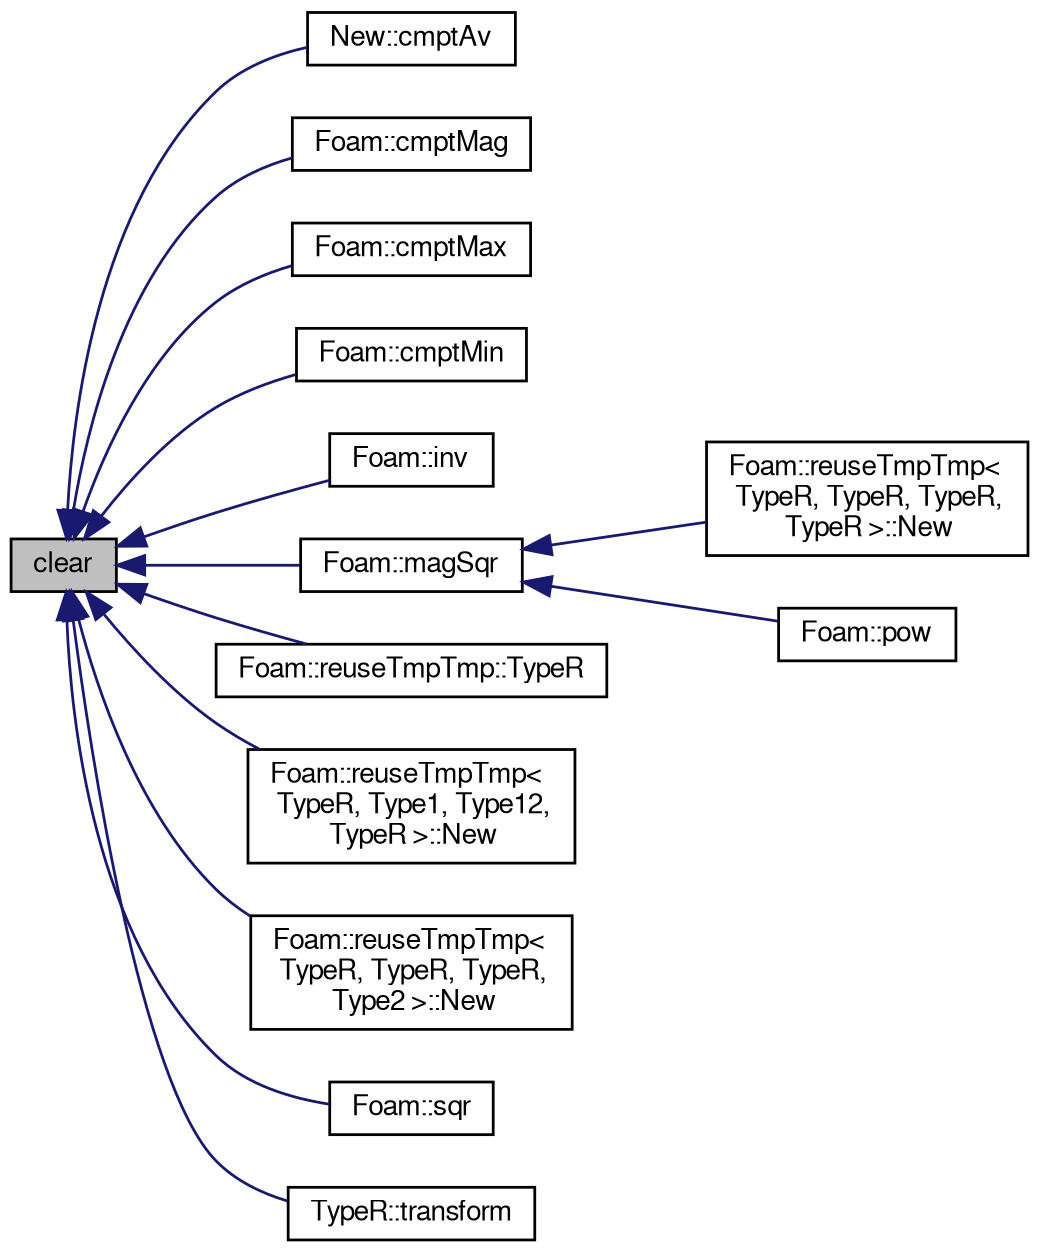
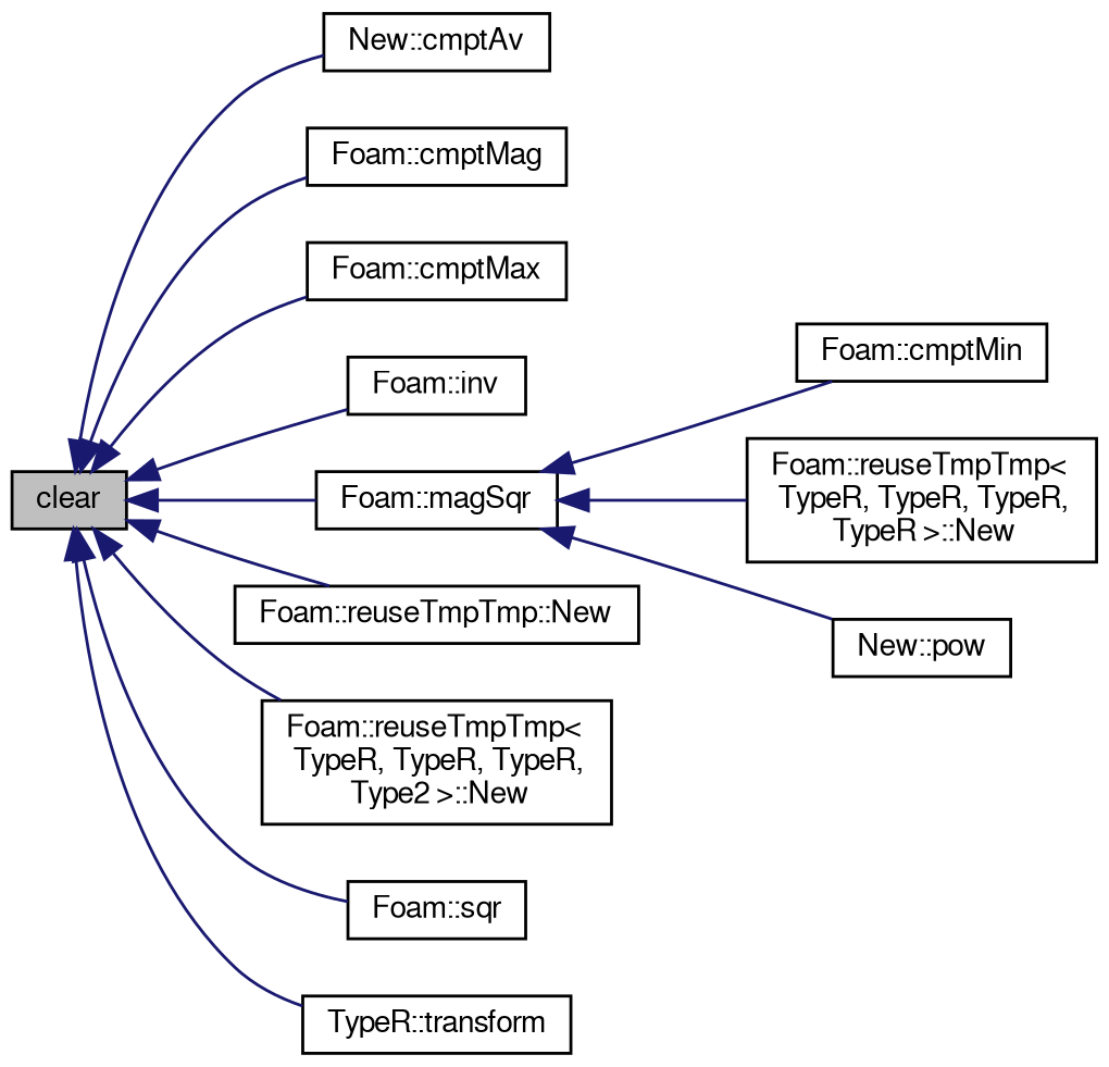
  digraph {
    rankdir=LR
    node [color=black fontname=FreeSans fontsize=10 shape=record]
    edge [color=midnightblue dir=back fontname=FreeSans fontsize=10 labelfontname=FreeSans labelfontsize=10 style=solid]
    n1 [fillcolor=grey75 fontcolor=black height=0.2 label=clear style=filled width=0.4]
    n2 [height=0.2 label="New::cmptAv" width=0.4]
    n3 [height=0.2 label="Foam::cmptMag" width=0.4]
    n4 [height=0.2 label="Foam::cmptMax" width=0.4]
    n5 [height=0.2 label="Foam::cmptMin" width=0.4]
    n6 [height=0.2 label="Foam::inv" width=0.4]
    n7 [height=0.2 label="Foam::magSqr" width=0.4]
-   n8 [height=0.2 label="Foam::reuseTmpTmp::TypeR" width=0.4]
-   n9 [height=0.2 label="Foam::reuseTmpTmp\<\l TypeR, Type1, Type12,\l TypeR \>::New" width=0.4]
+   n8 [height=0.2 label="Foam::reuseTmpTmp::New" width=0.4]
    n10 [height=0.2 label="Foam::reuseTmpTmp\<\l TypeR, TypeR, TypeR,\l Type2 \>::New" width=0.4]
    n11 [height=0.2 label="Foam::sqr" width=0.4]
    n12 [height=0.2 label="TypeR::transform" width=0.4]
    n13 [height=0.2 label="Foam::reuseTmpTmp\<\l TypeR, TypeR, TypeR,\l TypeR \>::New" width=0.4]
-   n14 [height=0.2 label="Foam::pow" width=0.4]
+   n14 [height=0.2 label="New::pow" width=0.4]
    n1 -> n2
    n1 -> n3
    n1 -> n4
-   n1 -> n5
+   n7 -> n5
    n1 -> n6
    n1 -> n7
    n1 -> n8
-   n1 -> n9
    n1 -> n10
    n1 -> n11
    n1 -> n12
    n7 -> n13
    n7 -> n14
  }
